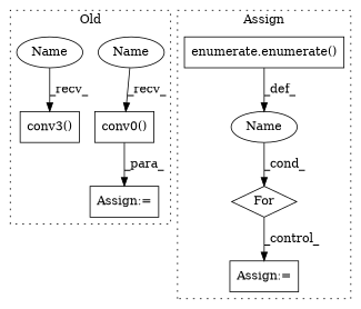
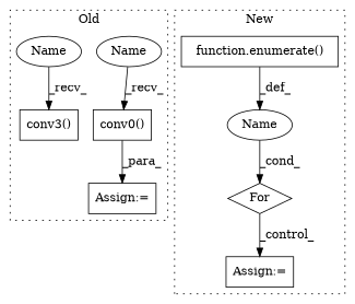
  digraph {
    node [a=75 l="11,1" shape=box]
    n1 [label="conv3()" s="1684,1708"]
    n2 [label="conv0()" s="1887,1904"]
    n3 [a=68 l=3 label="Assign:=" s=1962]
    n4 [a=87 l=4 label=Name s=1887 shape=ellipse]
    n5 [a=87 l=4 label=Name s=1684 shape=ellipse]
-   n6 [l="10,1" label="enumerate.enumerate()" s="2093,2114"]
+   n6 [l="10,1" label="function.enumerate()" s="2093,2114"]
    n7 [a=107 l="4,5" label=For s="2075,2115" shape=diamond]
    n8 [a=87 l=5 label=Name s=2084 shape=ellipse]
    n9 [a=68 l=3 label="Assign:=" s=2197]
    subgraph cluster_1 {
      label=Old
      style=dotted
      n1
      n2
      n3
      n4
      n5
    }
    subgraph cluster_2 {
-     label=Assign
+     label=New
      style=dotted
      n6
      n7
      n8
      n9
    }
    n2 -> n3 [label=_para_]
    n4 -> n2 [label=_recv_]
    n5 -> n1 [label=_recv_]
    n6 -> n8 [label=_def_]
    n7 -> n9 [label=_control_]
    n8 -> n7 [label=_cond_]
  }
